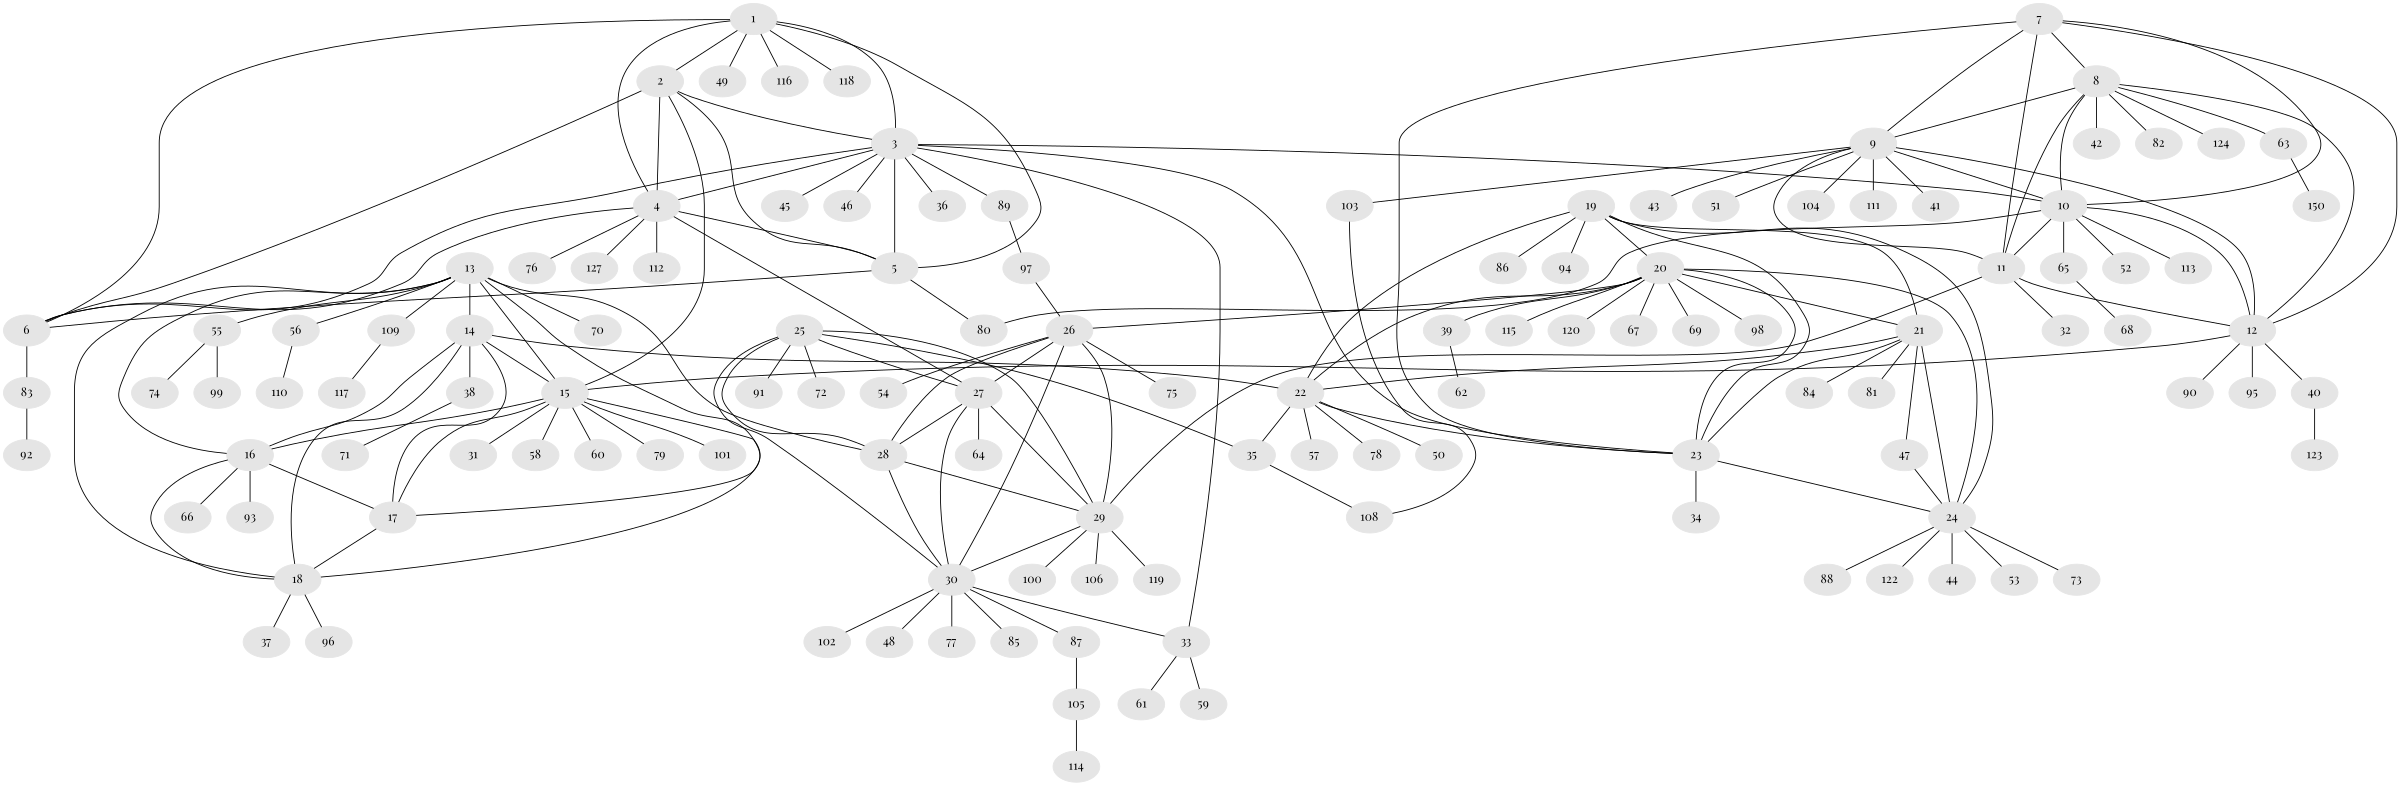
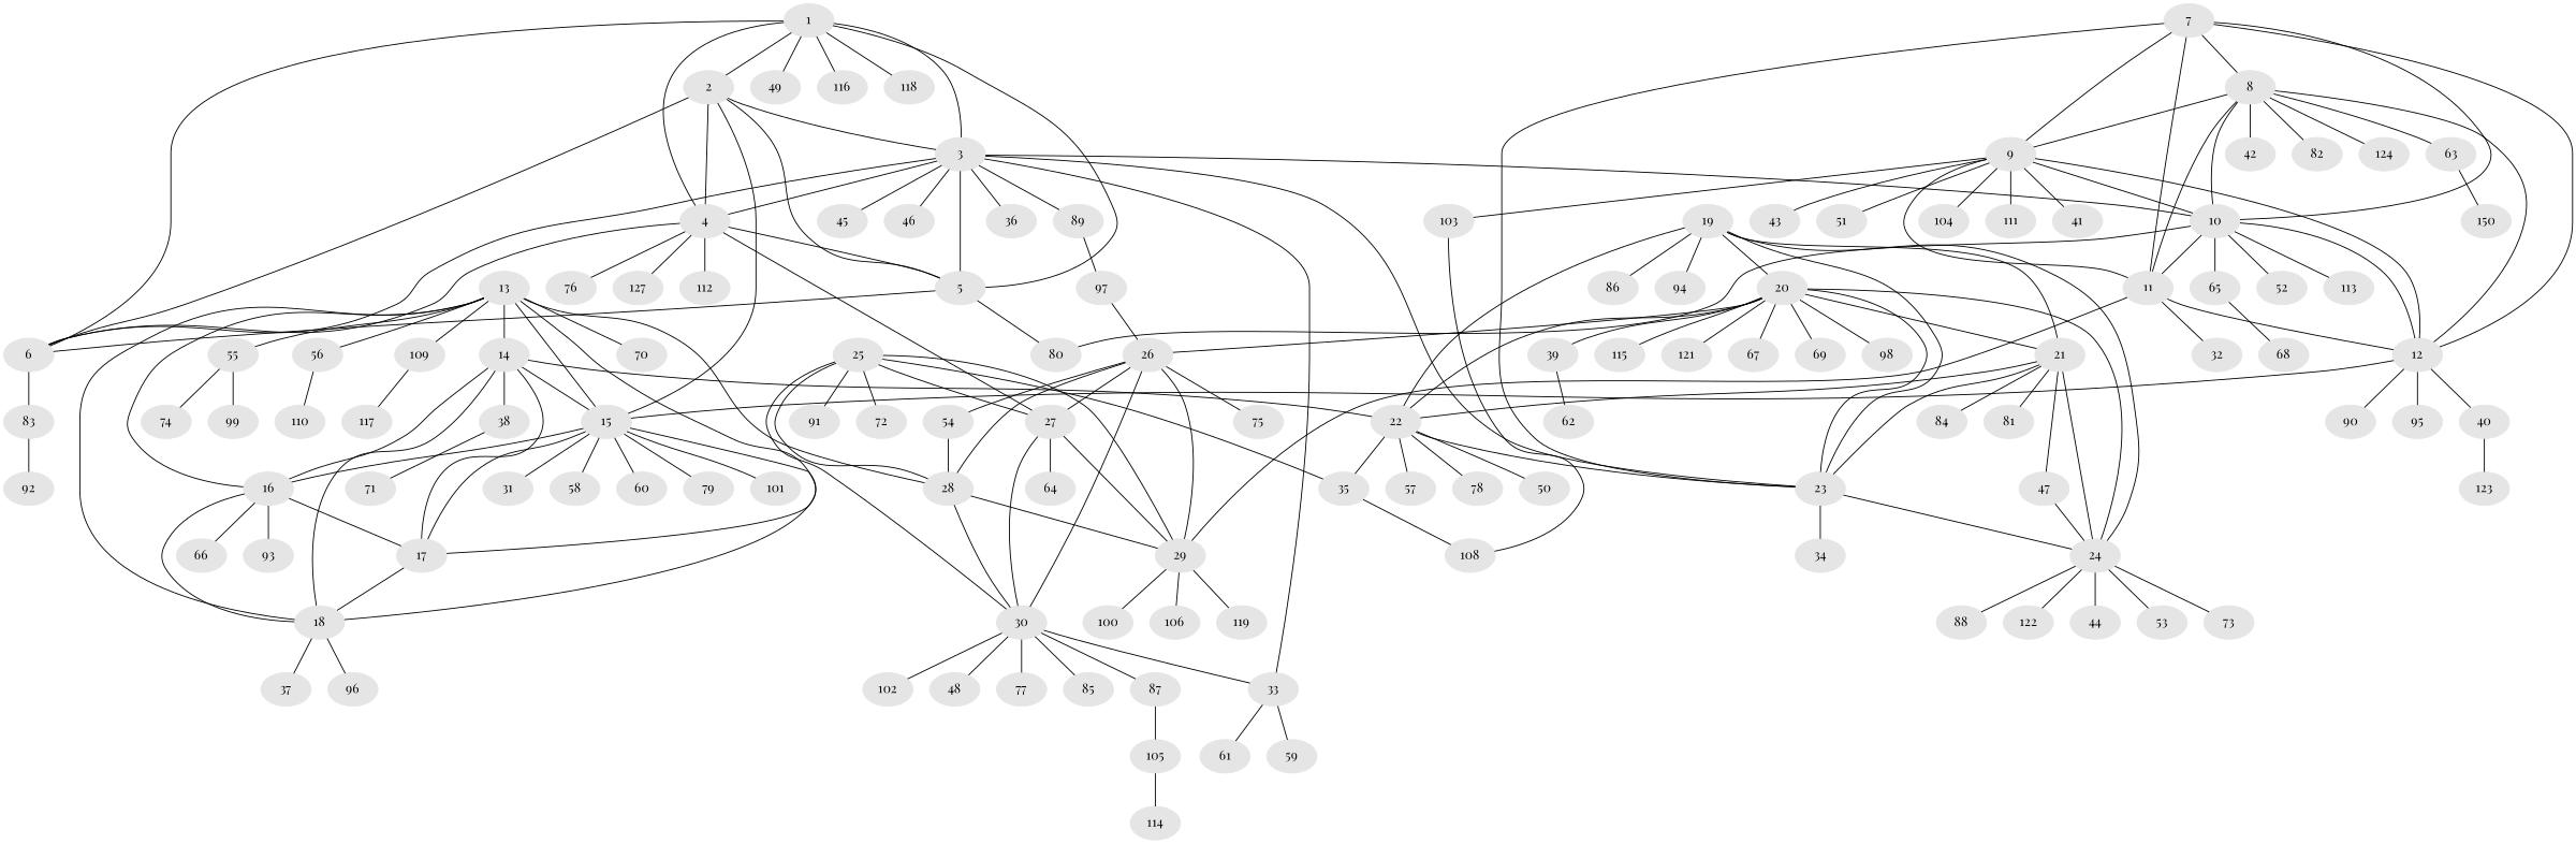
  graph {
    fontname="Playfair Display"
    node [color=gray90 fontname="Playfair Display" style=filled]
    edge [fontname="Playfair Display"]
    1
    2
    3
    4
    5
    6
    49
    116
    118
    15
    10
    23
    33
    36
    45
    46
    89
    27
    76
    n20 [label=127]
    112
    80
    83
    16
    17
    18
    31
    58
    60
    79
    101
    11
    12
    52
    65
    113
    24
    34
    59
    61
    97
    29
    28
    30
    64
    92
    7
    8
    9
    42
    63
    82
    124
    41
    43
    51
    103
    104
    111
    32
    40
    90
    95
    n64 [label=150]
    108
    68
    100
    106
    119
    123
    13
    14
    55
    56
    70
    109
    22
    38
    66
    93
    37
    96
    74
    99
    110
    117
    35
    50
    57
    78
    71
    19
    20
    21
    86
    94
    26
    39
    67
    69
    98
    115
-   121 [label=120]
+   121
    47
    81
    84
    44
    53
    73
    88
    122
    54
    75
    62
    25
    72
    91
    48
    77
    85
    87
    102
    105
    114
    1 -- 2
    1 -- 3
    1 -- 4
    1 -- 5
    1 -- 6
    1 -- 49
    1 -- 116
    1 -- 118
    2 -- 3
    2 -- 4
    2 -- 5
    2 -- 6
    2 -- 15
    3 -- 4
    3 -- 5
    3 -- 6
    3 -- 10
    3 -- 23
    3 -- 33
    3 -- 36
    3 -- 45
    3 -- 46
    3 -- 89
    4 -- 5
    4 -- 6
    4 -- 27
    4 -- 76
    4 -- n20
    4 -- 112
    5 -- 6
    5 -- 80
    6 -- 83
    15 -- 16
    15 -- 17
    15 -- 18
    15 -- 31
    15 -- 58
    15 -- 60
    15 -- 79
    15 -- 101
    10 -- 80
    10 -- 11
    10 -- 12
    10 -- 52
    10 -- 65
    10 -- 113
    23 -- 24
    23 -- 34
    33 -- 59
    33 -- 61
    89 -- 97
    27 -- 29
-   27 -- 28
+   54 -- 28
    27 -- 30
    27 -- 64
    83 -- 92
    16 -- 17
    16 -- 18
    16 -- 66
    16 -- 93
    17 -- 18
    18 -- 37
    18 -- 96
    11 -- 12
    11 -- 29
    11 -- 32
    12 -- 15
    12 -- 40
    12 -- 90
    12 -- 95
    65 -- 68
    24 -- 44
    24 -- 53
    24 -- 73
    24 -- 88
    24 -- 122
    97 -- 26
-   29 -- 30
    29 -- 100
    29 -- 106
    29 -- 119
    28 -- 29
    28 -- 30
    30 -- 33
    30 -- 48
    30 -- 77
    30 -- 85
    30 -- 87
    30 -- 102
    7 -- 10
    7 -- 23
    7 -- 11
    7 -- 12
    7 -- 8
    7 -- 9
    8 -- 10
    8 -- 11
    8 -- 12
    8 -- 9
    8 -- 42
    8 -- 63
    8 -- 82
    8 -- 124
    9 -- 10
    9 -- 11
    9 -- 12
    9 -- 41
    9 -- 43
    9 -- 51
    9 -- 103
    9 -- 104
    9 -- 111
    63 -- n64
    103 -- 108
    40 -- 123
    13 -- 15
    13 -- 16
    13 -- 17
    13 -- 18
    13 -- 28
    13 -- 14
    13 -- 55
    13 -- 56
    13 -- 70
    13 -- 109
    14 -- 15
    14 -- 16
    14 -- 17
    14 -- 18
    14 -- 22
    14 -- 38
    55 -- 74
    55 -- 99
    56 -- 110
    109 -- 117
    22 -- 23
    22 -- 35
    22 -- 50
    22 -- 57
    22 -- 78
    38 -- 71
    35 -- 108
    19 -- 23
    19 -- 24
    19 -- 22
    19 -- 20
    19 -- 21
    19 -- 86
    19 -- 94
    20 -- 23
    20 -- 24
    20 -- 22
    20 -- 21
    20 -- 26
    20 -- 39
    20 -- 67
    20 -- 69
    20 -- 98
    20 -- 115
    20 -- 121
    21 -- 23
    21 -- 24
    21 -- 22
    21 -- 47
    21 -- 81
    21 -- 84
    26 -- 27
    26 -- 29
    26 -- 28
    26 -- 30
    26 -- 54
    26 -- 75
    39 -- 62
    47 -- 24
    25 -- 27
    25 -- 29
    25 -- 28
    25 -- 30
    25 -- 35
    25 -- 72
    25 -- 91
    87 -- 105
    105 -- 114
  }
